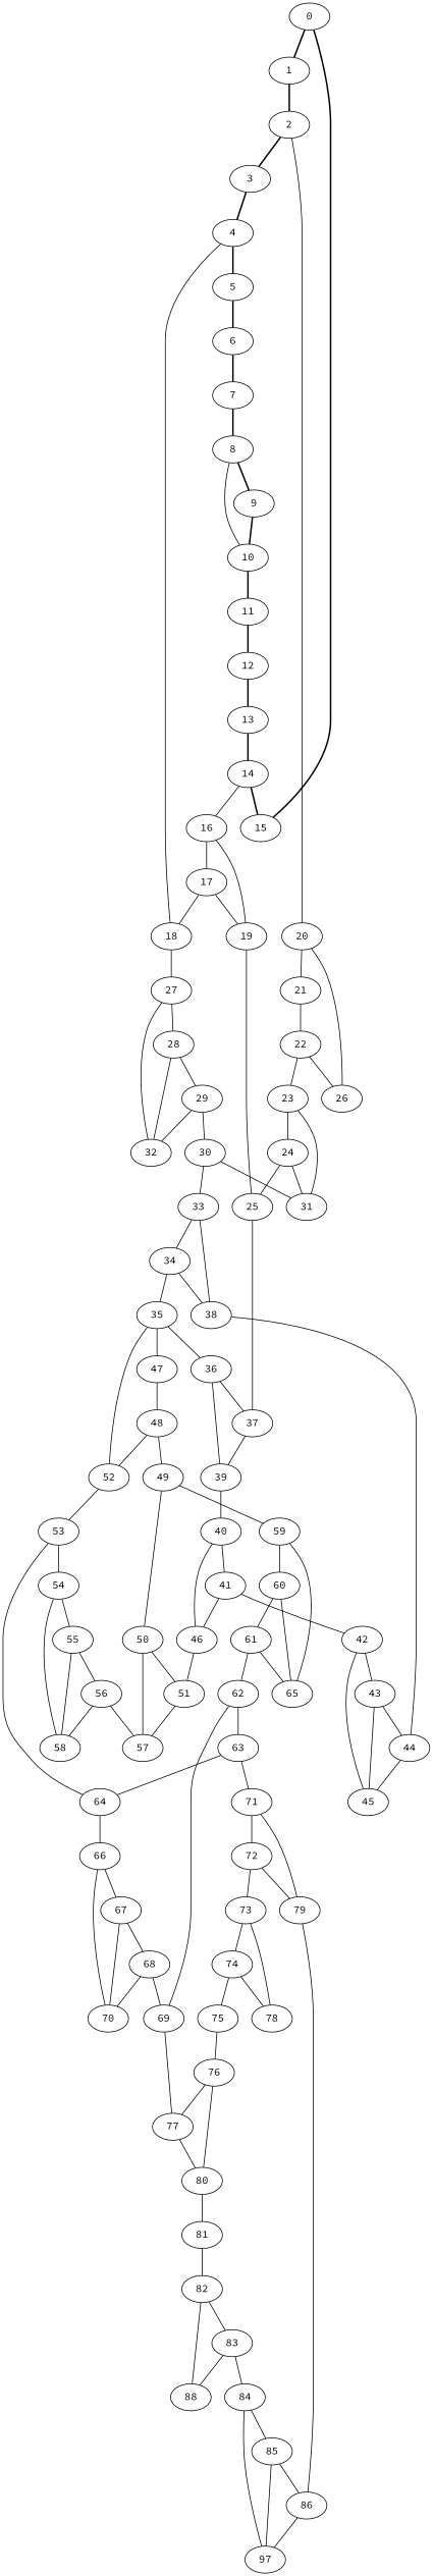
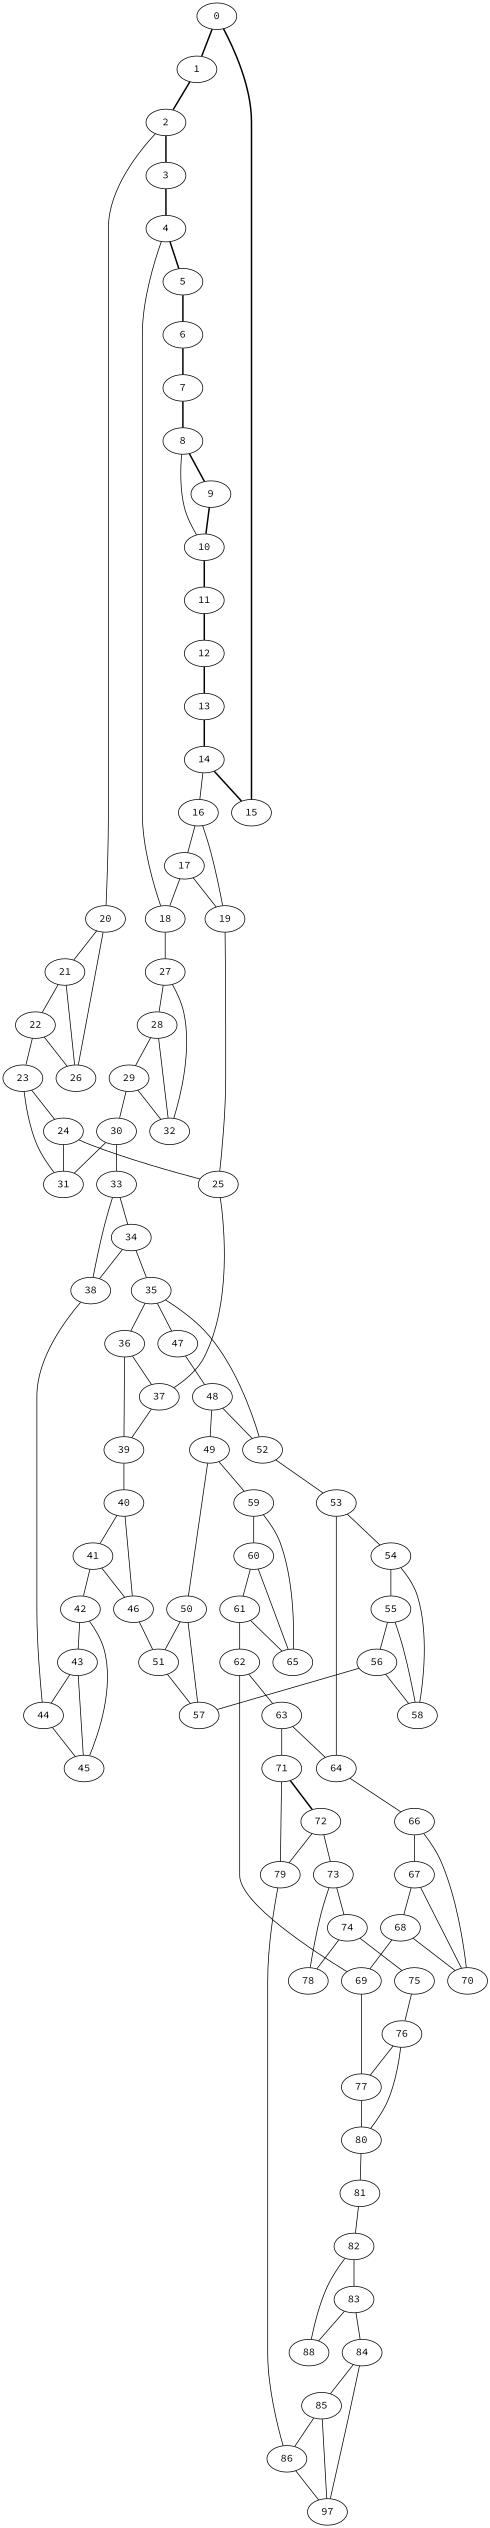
  graph {
    fontname="Source Code Pro"
    node [fontname="Source Code Pro"]
    edge [fontname="Source Code Pro"]
    0
    1
    15
    2
    3
    20
    4
    21
    26
    5
    18
    22
    6
    27
    7
    28
    32
    8
    9
    10
    11
    12
    13
    14
    16
    17
    19
    25
    37
    29
    39
    23
    24
    31
    40
    30
    33
    34
    38
    35
    44
    36
    47
    52
    45
    48
    49
    53
    41
    46
    42
    51
    43
    57
    50
    59
    54
    64
    60
    65
    61
    55
    58
    66
    56
    67
    70
    62
    63
    69
    71
    77
    72
    79
    80
    73
    86
    68
    81
    74
    78
    n82 [label=97]
    75
    76
    82
    88
    83
    84
    85
    0 -- 1 [style=bold]
    0 -- 15 [style=bold]
    1 -- 2 [style=bold]
    2 -- 3 [style=bold]
    2 -- 20
    3 -- 4 [style=bold]
    20 -- 21
    20 -- 26
    4 -- 5 [style=bold]
    4 -- 18
+   21 -- 26
    21 -- 22
    5 -- 6 [style=bold]
    18 -- 27
    22 -- 26
    22 -- 23
    6 -- 7 [style=bold]
    27 -- 28
    27 -- 32
    7 -- 8 [style=bold]
    28 -- 32
    28 -- 29
    8 -- 9 [style=bold]
    8 -- 10
    9 -- 10 [style=bold]
    10 -- 11 [style=bold]
    11 -- 12 [style=bold]
    12 -- 13 [style=bold]
    13 -- 14 [style=bold]
    14 -- 15 [style=bold]
    14 -- 16
    16 -- 17
    16 -- 19
    17 -- 18
    17 -- 19
    19 -- 25
    25 -- 37
    37 -- 39
    29 -- 32
    29 -- 30
    39 -- 40
    23 -- 24
    23 -- 31
    24 -- 25
    24 -- 31
    40 -- 41
    40 -- 46
    30 -- 31
    30 -- 33
    33 -- 34
    33 -- 38
    34 -- 38
    34 -- 35
    38 -- 44
    35 -- 36
    35 -- 47
    35 -- 52
    44 -- 45
    36 -- 37
    36 -- 39
    47 -- 48
    52 -- 53
    48 -- 52
    48 -- 49
    49 -- 50
    49 -- 59
    53 -- 54
    53 -- 64
    41 -- 46
    41 -- 42
    46 -- 51
    42 -- 45
    42 -- 43
    51 -- 57
    43 -- 44
    43 -- 45
    50 -- 51
    50 -- 57
    59 -- 60
    59 -- 65
    54 -- 55
    54 -- 58
    64 -- 66
    60 -- 65
    60 -- 61
    61 -- 65
    61 -- 62
    55 -- 58
    55 -- 56
    66 -- 67
    66 -- 70
    56 -- 57
    56 -- 58
    67 -- 70
    67 -- 68
    62 -- 63
    62 -- 69
    63 -- 64
    63 -- 71
    69 -- 77
-   71 -- 72
+   71 -- 72 [style=bold]
    71 -- 79
    77 -- 80
    72 -- 79
    72 -- 73
    79 -- 86
    80 -- 81
    73 -- 74
    73 -- 78
    86 -- n82
    68 -- 70
    68 -- 69
    81 -- 82
    74 -- 78
    74 -- 75
    75 -- 76
    76 -- 77
    76 -- 80
    82 -- 88
    82 -- 83
    83 -- 88
    83 -- 84
    84 -- n82
    84 -- 85
    85 -- 86
    85 -- n82
  }
